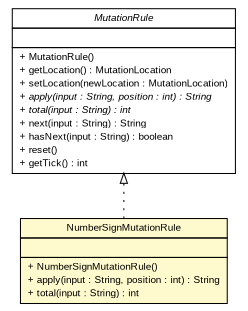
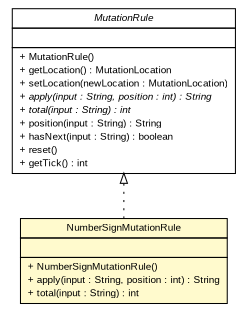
  digraph {
    nodesep=0.25
    ranksep=0.5
    node [fontcolor=black fontname=arial fontsize=10.0 shape=plaintext]
-   n1 [label=<<table title="com.github.mkolisnyk.muto.generator.MutationRule" border="0" cellborder="1" cellspacing="0" cellpadding="2" port="p" href="../MutationRule.html"> 		<tr><td><table border="0" cellspacing="0" cellpadding="1"> <tr><td align="center" balign="center"><font face="arial italic"> MutationRule </font></td></tr> 		</table></td></tr> 		<tr><td><table border="0" cellspacing="0" cellpadding="1"> <tr><td align="left" balign="left">  </td></tr> 		</table></td></tr> 		<tr><td><table border="0" cellspacing="0" cellpadding="1"> <tr><td align="left" balign="left"> + MutationRule() </td></tr> <tr><td align="left" balign="left"> + getLocation() : MutationLocation </td></tr> <tr><td align="left" balign="left"> + setLocation(newLocation : MutationLocation) </td></tr> <tr><td align="left" balign="left"><font face="arial italic" point-size="10.0"> + apply(input : String, position : int) : String </font></td></tr> <tr><td align="left" balign="left"><font face="arial italic" point-size="10.0"> + total(input : String) : int </font></td></tr> <tr><td align="left" balign="left"> + next(input : String) : String </td></tr> <tr><td align="left" balign="left"> + hasNext(input : String) : boolean </td></tr> <tr><td align="left" balign="left"> + reset() </td></tr> <tr><td align="left" balign="left"> + getTick() : int </td></tr> 		</table></td></tr> 		</table>>]
+   n1 [label=<<table title="com.github.mkolisnyk.muto.generator.MutationRule" border="0" cellborder="1" cellspacing="0" cellpadding="2" port="p" href="../MutationRule.html"> 		<tr><td><table border="0" cellspacing="0" cellpadding="1"> <tr><td align="center" balign="center"><font face="arial italic"> MutationRule </font></td></tr> 		</table></td></tr> 		<tr><td><table border="0" cellspacing="0" cellpadding="1"> <tr><td align="left" balign="left">  </td></tr> 		</table></td></tr> 		<tr><td><table border="0" cellspacing="0" cellpadding="1"> <tr><td align="left" balign="left"> + MutationRule() </td></tr> <tr><td align="left" balign="left"> + getLocation() : MutationLocation </td></tr> <tr><td align="left" balign="left"> + setLocation(newLocation : MutationLocation) </td></tr> <tr><td align="left" balign="left"><font face="arial italic" point-size="10.0"> + apply(input : String, position : int) : String </font></td></tr> <tr><td align="left" balign="left"><font face="arial italic" point-size="10.0"> + total(input : String) : int </font></td></tr> <tr><td align="left" balign="left"> + position(input : String) : String </td></tr> <tr><td align="left" balign="left"> + hasNext(input : String) : boolean </td></tr> <tr><td align="left" balign="left"> + reset() </td></tr> <tr><td align="left" balign="left"> + getTick() : int </td></tr> 		</table></td></tr> 		</table>>]
    n2 [label=<<table title="com.github.mkolisnyk.muto.generator.rules.NumberSignMutationRule" border="0" cellborder="1" cellspacing="0" cellpadding="2" port="p" bgcolor="lemonChiffon" href="./NumberSignMutationRule.html"> 		<tr><td><table border="0" cellspacing="0" cellpadding="1"> <tr><td align="center" balign="center"> NumberSignMutationRule </td></tr> 		</table></td></tr> 		<tr><td><table border="0" cellspacing="0" cellpadding="1"> <tr><td align="left" balign="left">  </td></tr> 		</table></td></tr> 		<tr><td><table border="0" cellspacing="0" cellpadding="1"> <tr><td align="left" balign="left"> + NumberSignMutationRule() </td></tr> <tr><td align="left" balign="left"> + apply(input : String, position : int) : String </td></tr> <tr><td align="left" balign="left"> + total(input : String) : int </td></tr> 		</table></td></tr> 		</table>>]
    n1 -> n2 [arrowtail=empty dir=back fontname=arial fontsize=10 headport=p labelfontname=arial labelfontsize=10 tailport=p style=dotted]
  }
